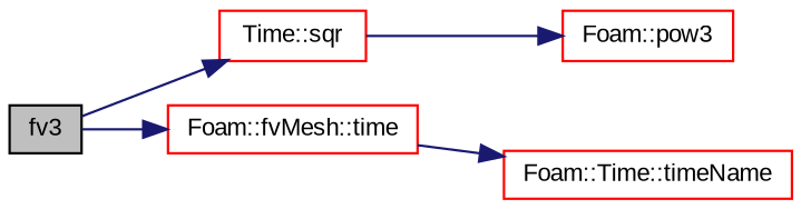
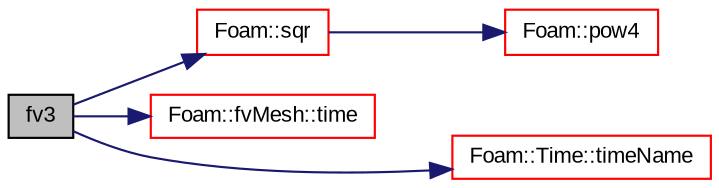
  digraph {
    fontname="Liberation Sans"
    rankdir=LR
    node [color=red fontname="Liberation Sans" fontsize=10 shape=record]
    edge [color=midnightblue fontname="Liberation Sans" fontsize=10 labelfontname=FreeSans labelfontsize=10 style=solid]
    n1 [color=black fillcolor=grey75 fontcolor=black height=0.2 label=fv3 style=filled width=0.4]
-   n2 [height=0.2 label="Time::sqr" width=0.4]
+   n2 [height=0.2 label="Foam::sqr" width=0.4]
    n3 [height=0.2 label="Foam::fvMesh::time" width=0.4]
    n4 [height=0.2 label="Foam::Time::timeName" width=0.4]
-   n5 [height=0.2 label="Foam::pow3" width=0.4]
+   n5 [height=0.2 label="Foam::pow4" width=0.4]
    n1 -> n2
    n1 -> n3
-   n3 -> n4
+   n1 -> n4
    n2 -> n5
  }
